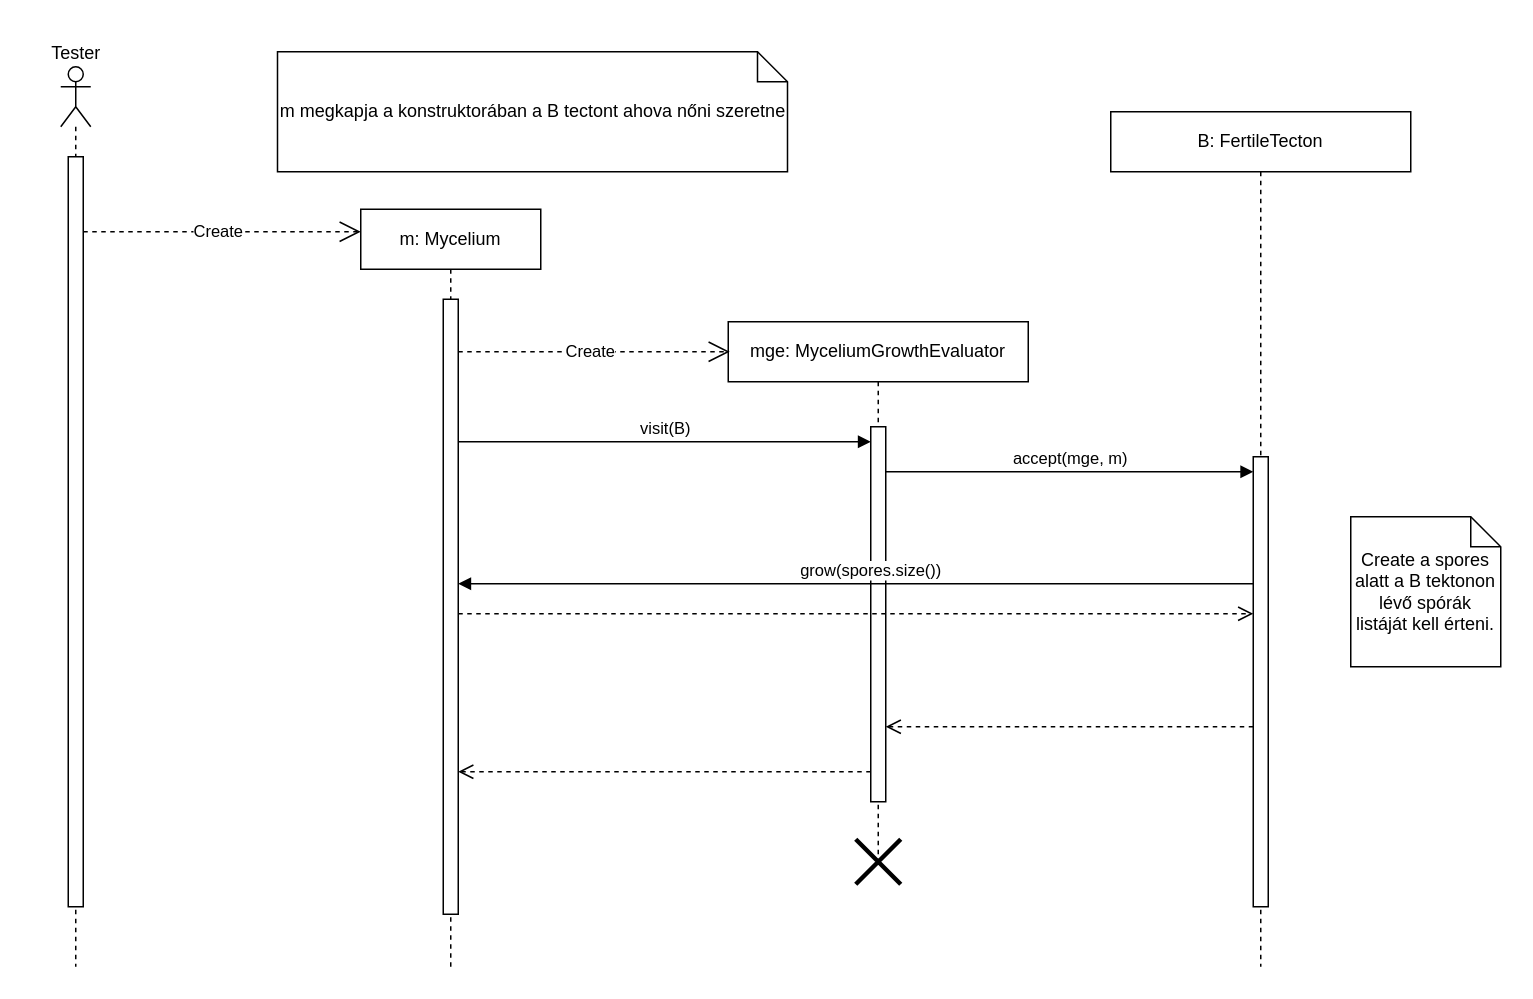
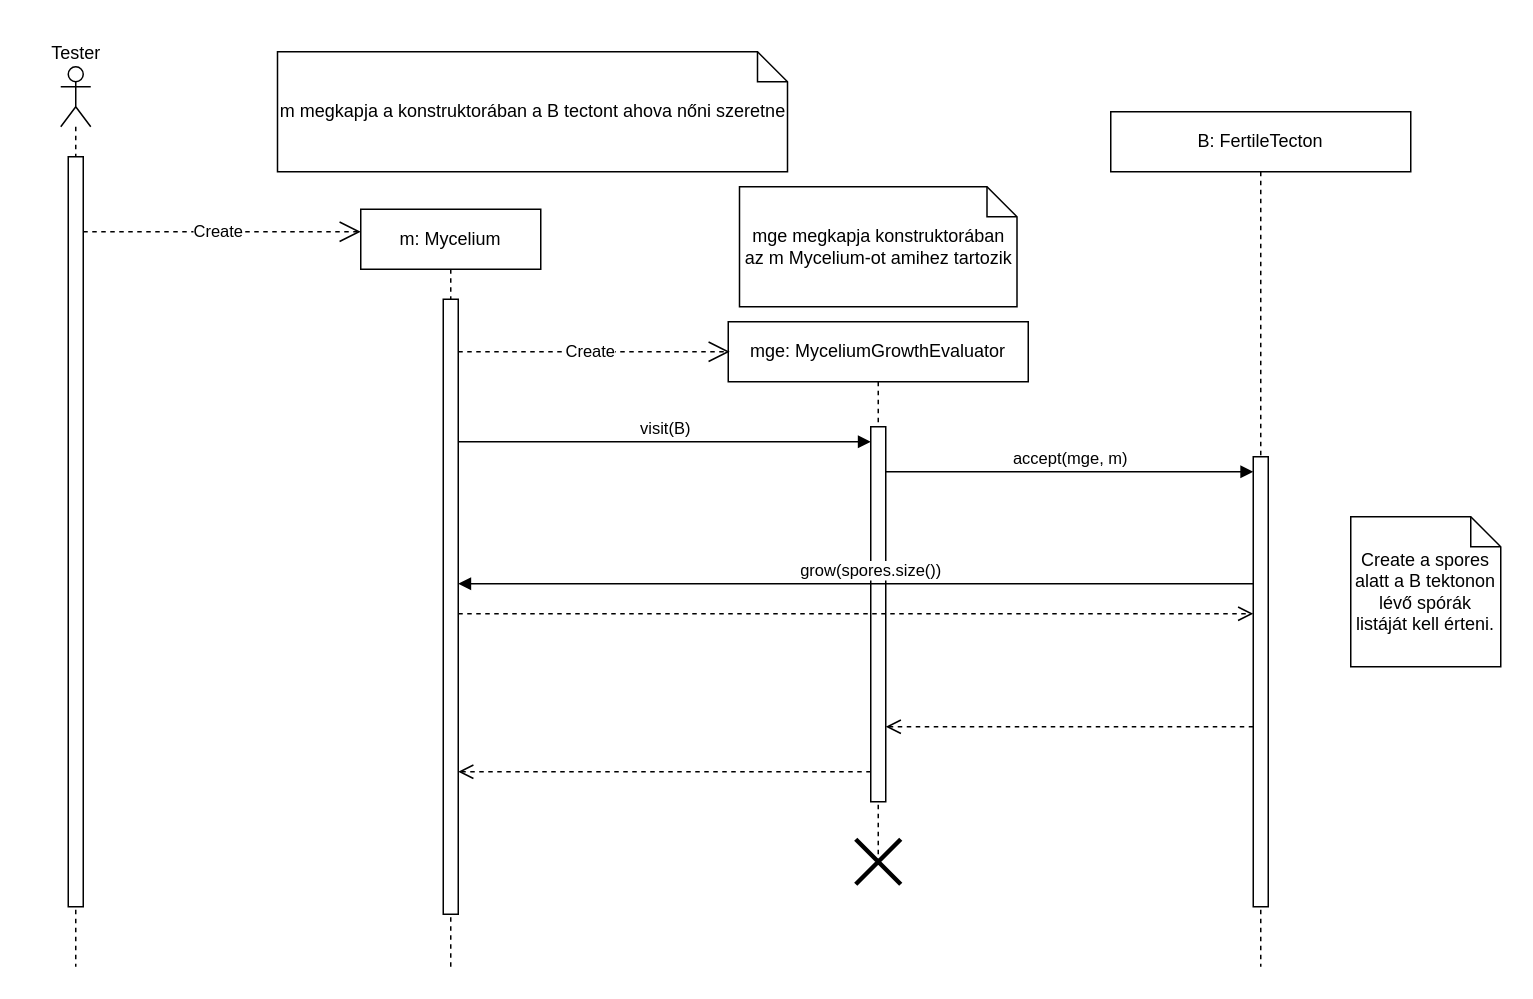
  <mxCell id="0" />
  <mxCell id="1" parent="0" />
  <mxCell id="2" value="m: Mycelium" style="shape=umlLifeline;perimeter=lifelinePerimeter;whiteSpace=wrap;html=1;container=1;dropTarget=0;collapsible=0;recursiveResize=0;outlineConnect=0;portConstraint=eastwest;newEdgeStyle={&quot;curved&quot;:0,&quot;rounded&quot;:0};size=40;" parent="1" vertex="1"><mxGeometry x="240" y="139" width="120" height="505" as="geometry" /></mxCell>
  <mxCell id="3" value="" style="html=1;points=[[0,0,0,0,5],[0,1,0,0,-5],[1,0,0,0,5],[1,1,0,0,-5]];perimeter=orthogonalPerimeter;outlineConnect=0;targetShapes=umlLifeline;portConstraint=eastwest;newEdgeStyle={&quot;curved&quot;:0,&quot;rounded&quot;:0};" parent="2" vertex="1"><mxGeometry x="55" y="60" width="10" height="410" as="geometry" /></mxCell>
  <mxCell id="4" value="Create" style="endArrow=open;endSize=12;dashed=1;html=1;rounded=0;" parent="1" source="21" edge="1"><mxGeometry x="-0.026" width="160" relative="1" as="geometry"><mxPoint x="45" y="154" as="sourcePoint" /><mxPoint x="240" y="154" as="targetPoint" /><mxPoint as="offset" /></mxGeometry></mxCell>
  <mxCell id="5" value="&lt;span data-end=&quot;171&quot; data-start=&quot;144&quot;&gt;mge: MyceliumGrowthEvaluator&lt;/span&gt; " style="shape=umlLifeline;perimeter=lifelinePerimeter;whiteSpace=wrap;html=1;container=1;dropTarget=0;collapsible=0;recursiveResize=0;outlineConnect=0;portConstraint=eastwest;newEdgeStyle={&quot;curved&quot;:0,&quot;rounded&quot;:0};size=40;" parent="1" vertex="1"><mxGeometry x="485" y="214" width="200" height="360" as="geometry" /></mxCell>
  <mxCell id="6" value="" style="html=1;points=[[0,0,0,0,5],[0,1,0,0,-5],[1,0,0,0,5],[1,1,0,0,-5]];perimeter=orthogonalPerimeter;outlineConnect=0;targetShapes=umlLifeline;portConstraint=eastwest;newEdgeStyle={&quot;curved&quot;:0,&quot;rounded&quot;:0};" parent="5" vertex="1"><mxGeometry x="95" y="70" width="10" height="250" as="geometry" /></mxCell>
  <mxCell id="7" value="visit(B&lt;span style=&quot;background-color: light-dark(#ffffff, var(--ge-dark-color, #121212)); color: light-dark(rgb(0, 0, 0), rgb(255, 255, 255));&quot;&gt;)&lt;/span&gt;" style="html=1;verticalAlign=bottom;endArrow=block;curved=0;rounded=0;" parent="1" edge="1"><mxGeometry relative="1" as="geometry"><mxPoint x="305" y="294" as="sourcePoint" /><mxPoint x="580" y="294" as="targetPoint" /></mxGeometry></mxCell>
  <mxCell id="8" value="&lt;span data-end=&quot;171&quot; data-start=&quot;144&quot;&gt;B: FertileTecton&lt;/span&gt; " style="shape=umlLifeline;perimeter=lifelinePerimeter;whiteSpace=wrap;html=1;container=1;dropTarget=0;collapsible=0;recursiveResize=0;outlineConnect=0;portConstraint=eastwest;newEdgeStyle={&quot;curved&quot;:0,&quot;rounded&quot;:0};size=40;" parent="1" vertex="1"><mxGeometry x="740" y="74" width="200" height="570" as="geometry" /></mxCell>
  <mxCell id="9" value="" style="html=1;points=[[0,0,0,0,5],[0,1,0,0,-5],[1,0,0,0,5],[1,1,0,0,-5]];perimeter=orthogonalPerimeter;outlineConnect=0;targetShapes=umlLifeline;portConstraint=eastwest;newEdgeStyle={&quot;curved&quot;:0,&quot;rounded&quot;:0};" parent="8" vertex="1"><mxGeometry x="95" y="230" width="10" height="300" as="geometry" /></mxCell>
  <mxCell id="10" value="accept(mge, m)" style="html=1;verticalAlign=bottom;endArrow=block;curved=0;rounded=0;" parent="1" source="6" target="9" edge="1"><mxGeometry relative="1" as="geometry"><mxPoint x="710" y="229" as="sourcePoint" /><Array as="points"><mxPoint x="720" y="314" /></Array></mxGeometry></mxCell>
  <mxCell id="11" value="" style="html=1;verticalAlign=bottom;endArrow=open;dashed=1;endSize=8;curved=0;rounded=0;" parent="1" edge="1"><mxGeometry relative="1" as="geometry"><mxPoint x="590" y="484" as="targetPoint" /><mxPoint x="835" y="484" as="sourcePoint" /><Array as="points"><mxPoint x="710" y="484" /></Array></mxGeometry></mxCell>
  <mxCell id="12" value="grow(spores.size())" style="html=1;verticalAlign=bottom;endArrow=block;curved=0;rounded=0;" parent="1" edge="1"><mxGeometry x="-0.038" relative="1" as="geometry"><mxPoint x="835" y="388.66" as="sourcePoint" /><mxPoint x="305" y="388.66" as="targetPoint" /><Array as="points" /><mxPoint as="offset" /></mxGeometry></mxCell>
  <mxCell id="13" value="" style="html=1;verticalAlign=bottom;endArrow=open;dashed=1;endSize=8;curved=0;rounded=0;" parent="1" edge="1"><mxGeometry relative="1" as="geometry"><mxPoint x="835" y="408.66" as="targetPoint" /><mxPoint x="305" y="408.66" as="sourcePoint" /><Array as="points"><mxPoint x="570" y="408.66" /></Array></mxGeometry></mxCell>
  <mxCell id="14" value="" style="html=1;verticalAlign=bottom;endArrow=open;dashed=1;endSize=8;curved=0;rounded=0;" parent="1" edge="1"><mxGeometry relative="1" as="geometry"><mxPoint x="305" y="514" as="targetPoint" /><mxPoint x="580" y="514" as="sourcePoint" /></mxGeometry></mxCell>
  <mxCell id="15" value="Create" style="endArrow=open;endSize=12;dashed=1;html=1;rounded=0;" parent="1" source="3" edge="1"><mxGeometry x="-0.026" width="160" relative="1" as="geometry"><mxPoint x="302" y="234" as="sourcePoint" /><mxPoint x="486" y="234" as="targetPoint" /><mxPoint as="offset" /></mxGeometry></mxCell>
  <mxCell id="16" value="" style="shape=umlDestroy;whiteSpace=wrap;html=1;strokeWidth=3;targetShapes=umlLifeline;" parent="1" vertex="1"><mxGeometry x="570" y="559" width="30" height="30" as="geometry" /></mxCell>
  <mxCell id="17" value="m megkapja a konstruktorában a B tectont ahova nőni szeretne" style="shape=note;size=20;whiteSpace=wrap;html=1;" parent="1" vertex="1"><mxGeometry x="184.5" y="34" width="340" height="80" as="geometry" /></mxCell>
+ <mxCell id="18" value="mge megkapja konstruktorában az m Mycelium-ot amihez tartozik" style="shape=note;size=20;whiteSpace=wrap;html=1;" parent="1" vertex="1"><mxGeometry x="492.5" y="124" width="185" height="80" as="geometry" /></mxCell>
  <mxCell id="19" value="" style="shape=umlLifeline;perimeter=lifelinePerimeter;whiteSpace=wrap;html=1;container=1;dropTarget=0;collapsible=0;recursiveResize=0;outlineConnect=0;portConstraint=eastwest;newEdgeStyle={&quot;curved&quot;:0,&quot;rounded&quot;:0};participant=umlActor;" parent="1" vertex="1"><mxGeometry x="40" y="44" width="20" height="600" as="geometry" /></mxCell>
  <mxCell id="20" value="Tester" style="text;html=1;align=center;verticalAlign=middle;resizable=0;points=[];autosize=1;strokeColor=none;fillColor=none;" parent="1" vertex="1"><mxGeometry x="20" y="20" width="60" height="30" as="geometry" /></mxCell>
  <mxCell id="21" value="" style="html=1;points=[[0,0,0,0,5],[0,1,0,0,-5],[1,0,0,0,5],[1,1,0,0,-5]];perimeter=orthogonalPerimeter;outlineConnect=0;targetShapes=umlLifeline;portConstraint=eastwest;newEdgeStyle={&quot;curved&quot;:0,&quot;rounded&quot;:0};" parent="1" vertex="1"><mxGeometry x="45" y="104" width="10" height="500" as="geometry" /></mxCell>
  <mxCell id="22" value="Create a spores alatt a B tektonon lévő spórák listáját kell érteni." style="shape=note;size=20;whiteSpace=wrap;html=1;" vertex="1" parent="1"><mxGeometry x="900" y="344" width="100" height="100" as="geometry" /></mxCell>
